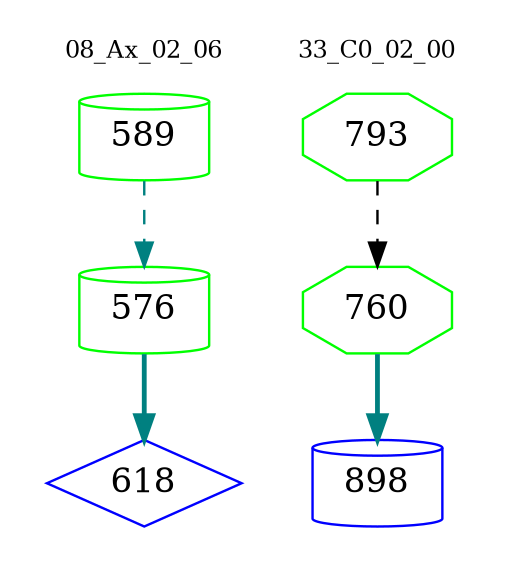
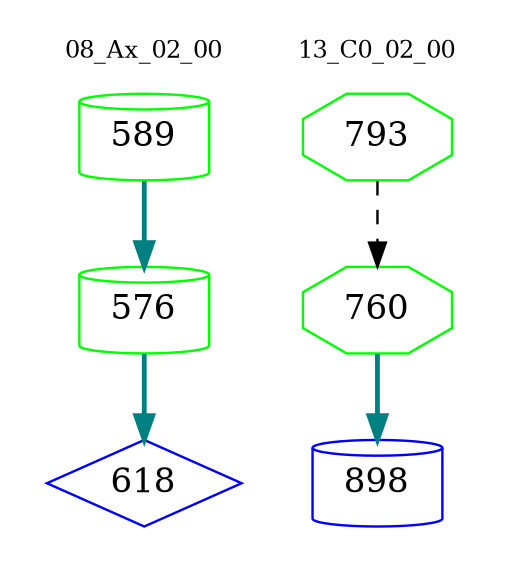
  digraph {
    node [color=green shape=cylinder]
    edge [color=teal style=dashed]
    n1 [label=589]
    n2 [label=576]
    n3 [color=blue label=618 shape=diamond]
    n4 [label=793 shape=octagon]
    n5 [label=760 shape=octagon]
    n6 [color=blue label=898]
    subgraph cluster_1 {
      color=white
      fontsize=10
-     label="08_Ax_02_06"
+     label="08_Ax_02_00"
      n1
      n2
      n3
    }
    subgraph cluster_2 {
      color=white
      fontsize=10
-     label="33_C0_02_00"
+     label="13_C0_02_00"
      n4
      n5
      n6
    }
-   n1 -> n2
+   n1 -> n2 [style=bold]
    n2 -> n3 [style=bold]
    n4 -> n5 [color=black]
    n5 -> n6 [style=bold]
  }
